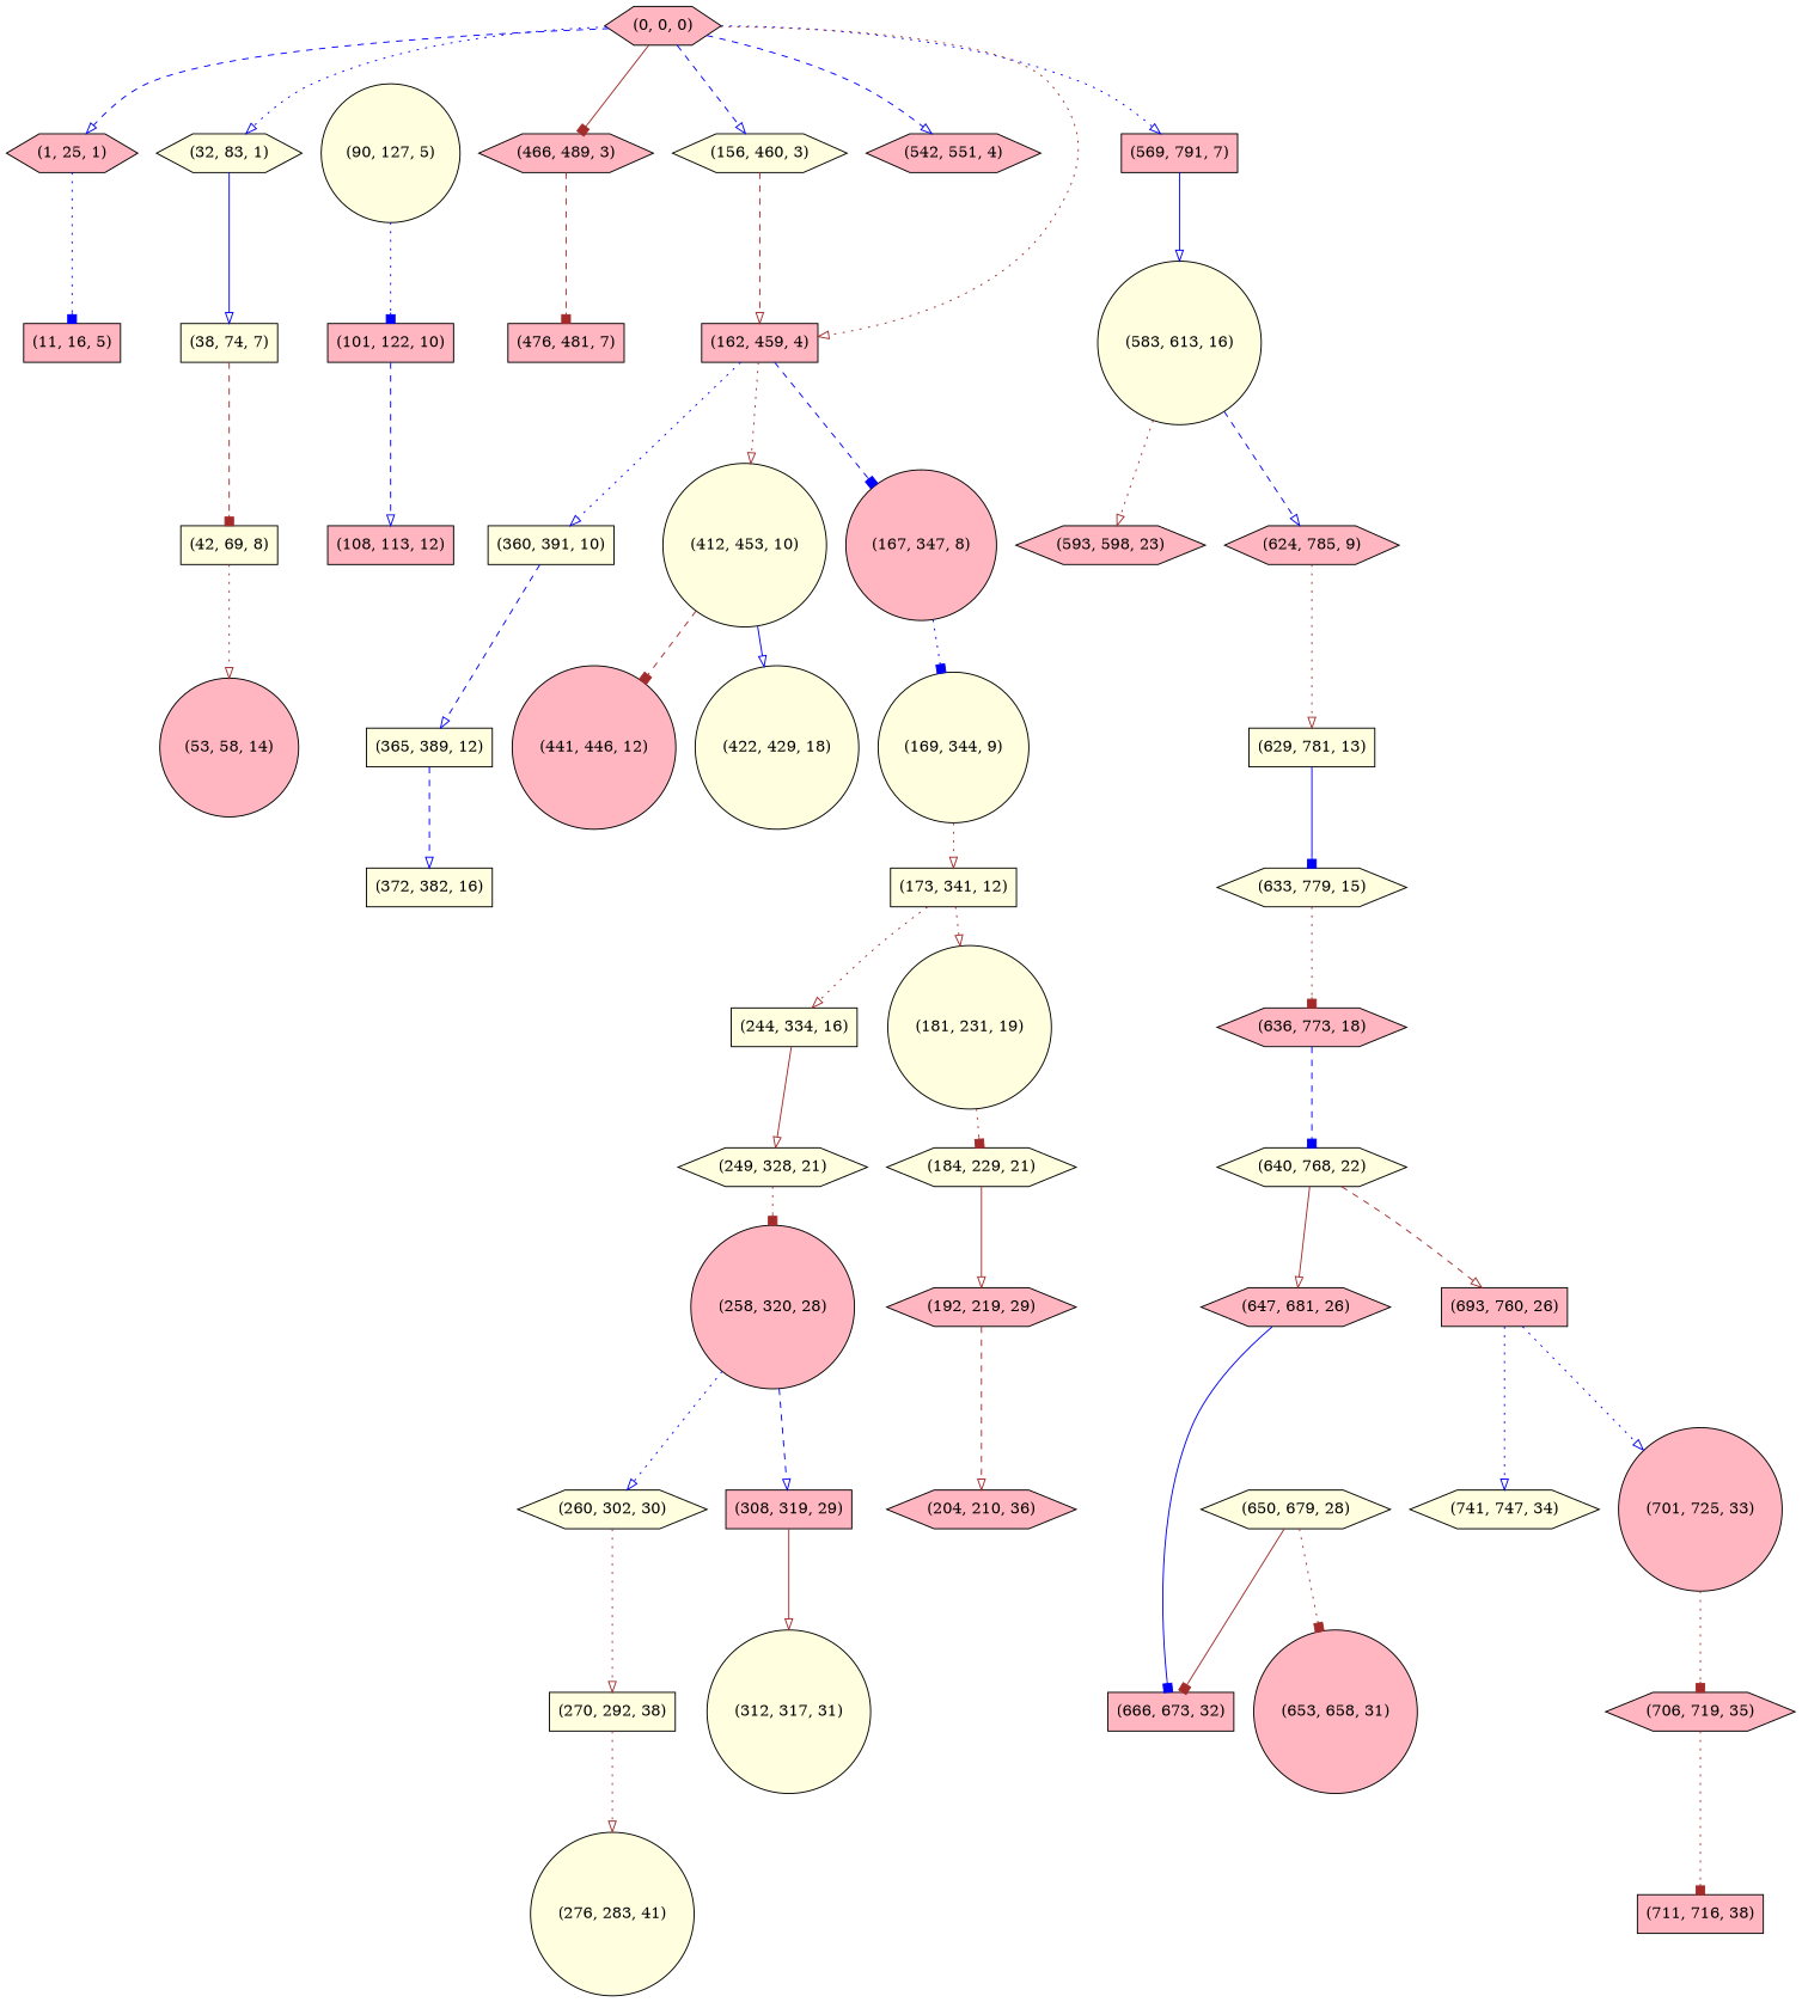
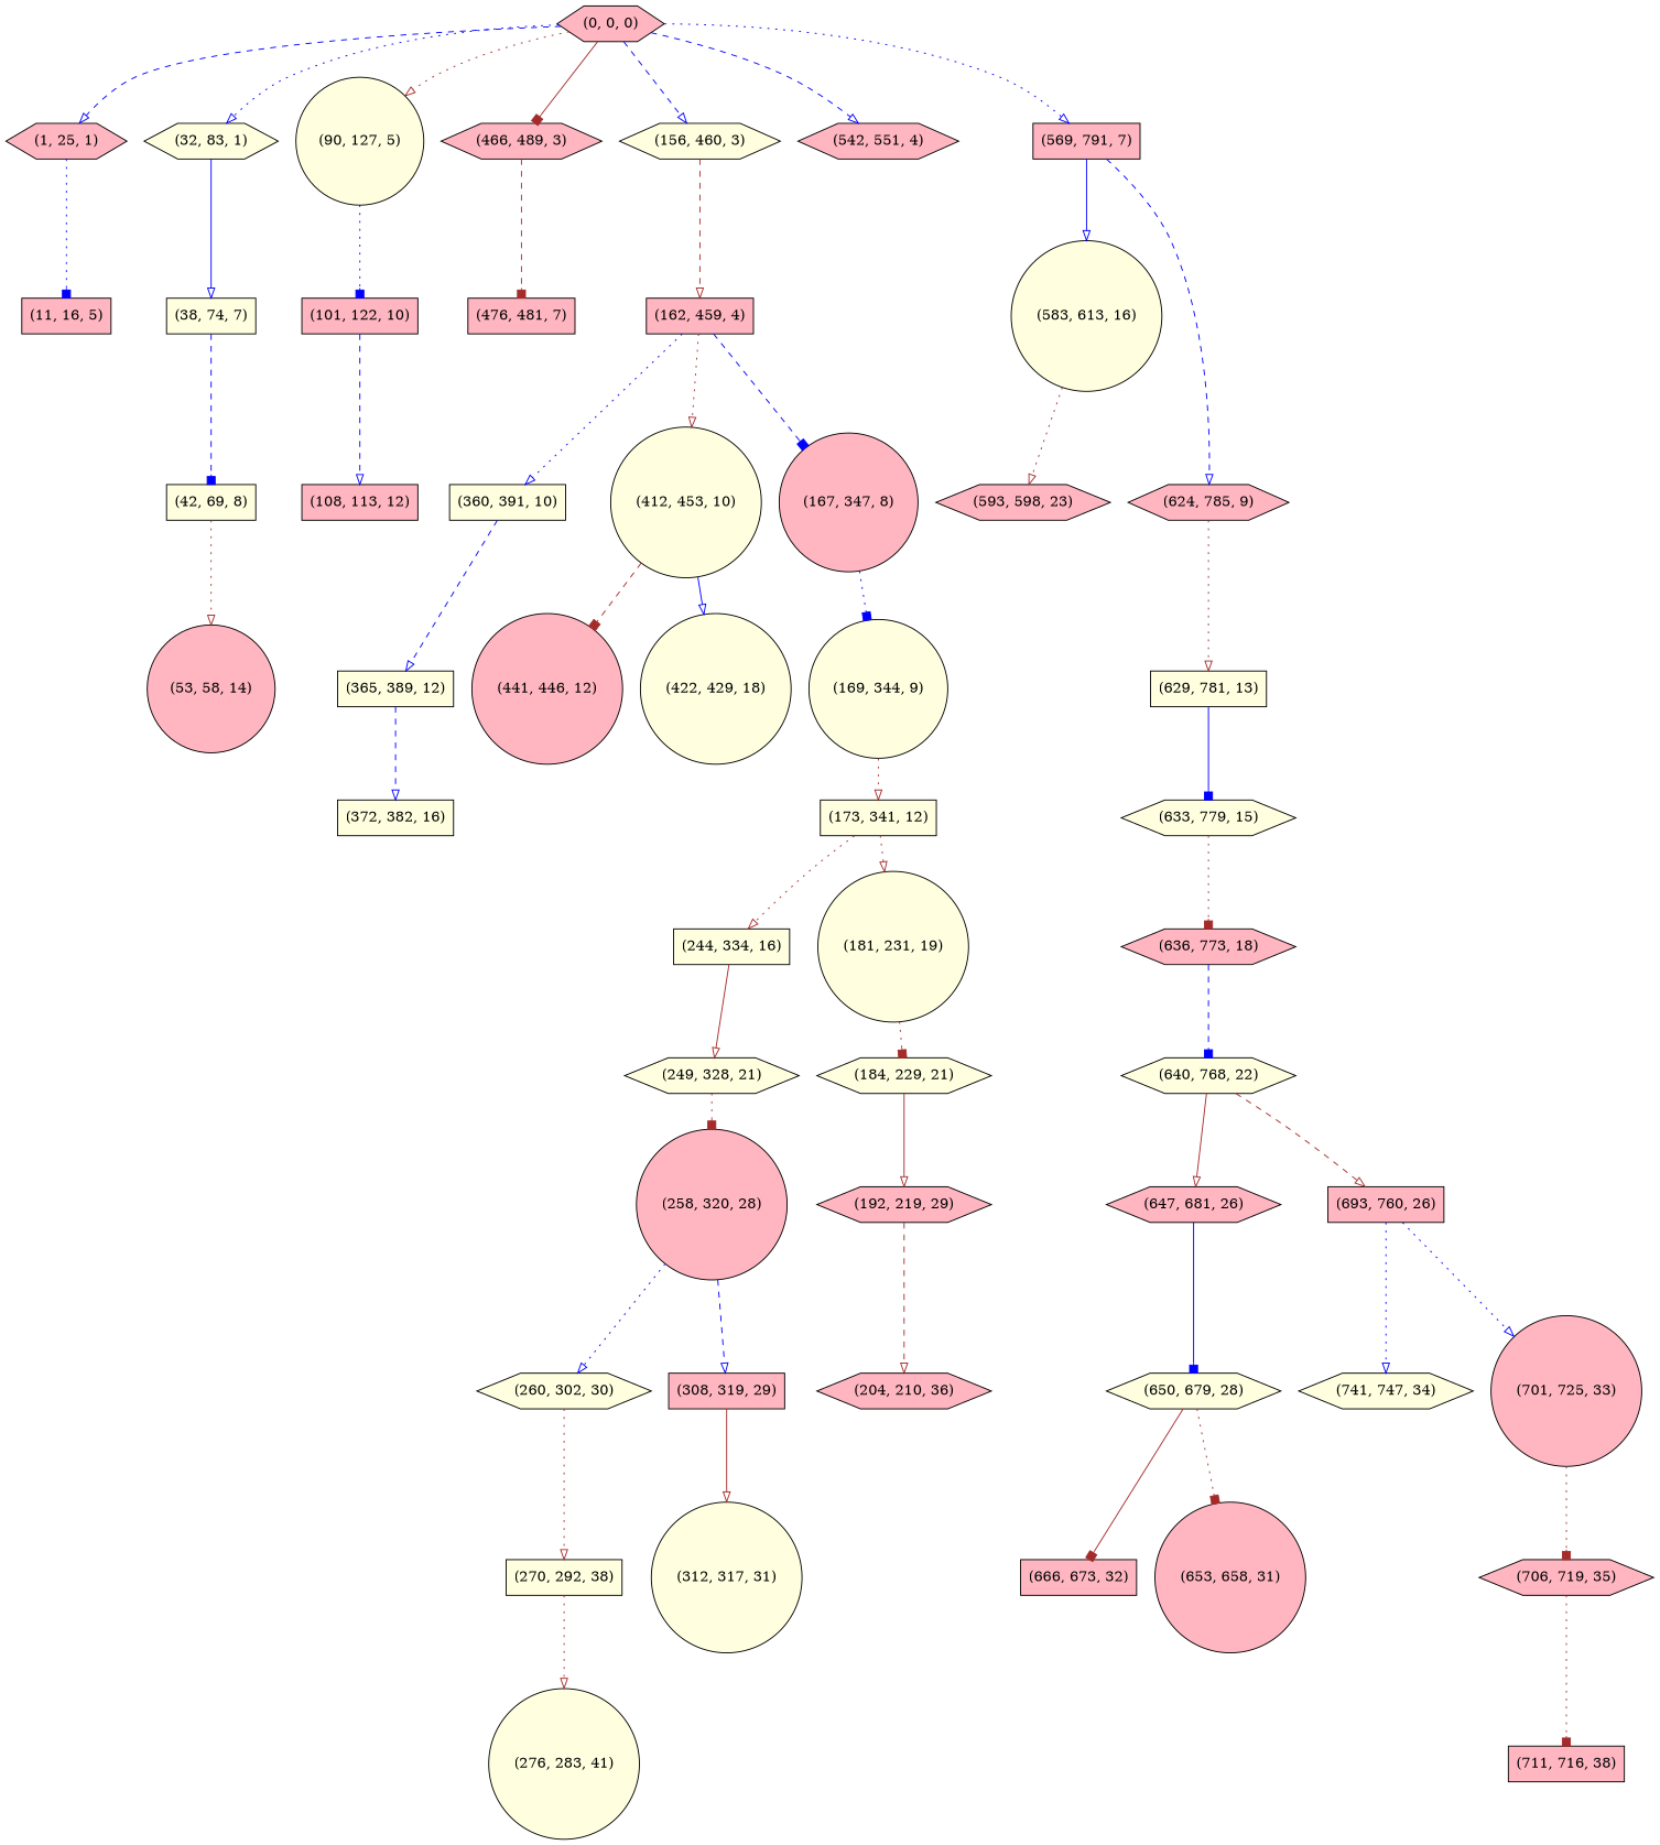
  digraph {
    node [fillcolor=lightpink shape=hexagon style=filled]
    edge [arrowhead=onormal color=brown style=dotted]
    "(0, 0, 0)"
    "(1, 25, 1)"
    "(32, 83, 1)" [fillcolor=lightyellow]
    "(90, 127, 5)" [fillcolor=lightyellow shape=circle]
    "(156, 460, 3)" [fillcolor=lightyellow]
    "(466, 489, 3)"
    "(542, 551, 4)"
    "(569, 791, 7)" [shape=box]
    "(11, 16, 5)" [shape=box]
    "(38, 74, 7)" [fillcolor=lightyellow shape=box]
    "(101, 122, 10)" [shape=box]
    "(162, 459, 4)" [shape=box]
    "(476, 481, 7)" [shape=box]
    "(583, 613, 16)" [fillcolor=lightyellow shape=circle]
    "(624, 785, 9)"
    "(42, 69, 8)" [fillcolor=lightyellow shape=box]
    "(53, 58, 14)" [shape=circle]
    "(108, 113, 12)" [shape=box]
    "(167, 347, 8)" [shape=circle]
    "(360, 391, 10)" [fillcolor=lightyellow shape=box]
    "(412, 453, 10)" [fillcolor=lightyellow shape=circle]
    "(169, 344, 9)" [fillcolor=lightyellow shape=circle]
    "(365, 389, 12)" [fillcolor=lightyellow shape=box]
    "(422, 429, 18)" [fillcolor=lightyellow shape=circle]
    "(441, 446, 12)" [shape=circle]
    "(173, 341, 12)" [fillcolor=lightyellow shape=box]
    "(181, 231, 19)" [fillcolor=lightyellow shape=circle]
    "(244, 334, 16)" [fillcolor=lightyellow shape=box]
    "(184, 229, 21)" [fillcolor=lightyellow]
    "(249, 328, 21)" [fillcolor=lightyellow]
    "(192, 219, 29)"
    "(204, 210, 36)"
    "(258, 320, 28)" [shape=circle]
    "(260, 302, 30)" [fillcolor=lightyellow]
    "(308, 319, 29)" [shape=box]
    "(270, 292, 38)" [fillcolor=lightyellow shape=box]
    "(312, 317, 31)" [fillcolor=lightyellow shape=circle]
    "(276, 283, 41)" [fillcolor=lightyellow shape=circle]
    "(372, 382, 16)" [fillcolor=lightyellow shape=box]
    "(593, 598, 23)"
    "(629, 781, 13)" [fillcolor=lightyellow shape=box]
    "(633, 779, 15)" [fillcolor=lightyellow]
    "(636, 773, 18)"
    "(640, 768, 22)" [fillcolor=lightyellow]
    "(647, 681, 26)"
    "(693, 760, 26)" [shape=box]
    "(650, 679, 28)" [fillcolor=lightyellow]
    "(701, 725, 33)" [shape=circle]
    "(741, 747, 34)" [fillcolor=lightyellow]
    "(653, 658, 31)" [shape=circle]
    "(666, 673, 32)" [shape=box]
    "(706, 719, 35)"
    "(711, 716, 38)" [shape=box]
    "(0, 0, 0)" -> "(1, 25, 1)" [color=blue style=dashed]
    "(0, 0, 0)" -> "(32, 83, 1)" [color=blue]
-   "(0, 0, 0)" -> "(162, 459, 4)"
+   "(0, 0, 0)" -> "(90, 127, 5)"
    "(0, 0, 0)" -> "(156, 460, 3)" [color=blue style=dashed]
    "(0, 0, 0)" -> "(466, 489, 3)" [arrowhead=box style=solid]
    "(0, 0, 0)" -> "(542, 551, 4)" [color=blue style=dashed]
    "(0, 0, 0)" -> "(569, 791, 7)" [color=blue]
    "(1, 25, 1)" -> "(11, 16, 5)" [arrowhead=box color=blue]
    "(32, 83, 1)" -> "(38, 74, 7)" [color=blue style=solid]
    "(90, 127, 5)" -> "(101, 122, 10)" [arrowhead=box color=blue]
    "(156, 460, 3)" -> "(162, 459, 4)" [style=dashed]
    "(466, 489, 3)" -> "(476, 481, 7)" [arrowhead=box style=dashed]
    "(569, 791, 7)" -> "(583, 613, 16)" [color=blue style=solid]
-   "(583, 613, 16)" -> "(624, 785, 9)" [color=blue style=dashed]
-   "(38, 74, 7)" -> "(42, 69, 8)" [arrowhead=box style=dashed]
+   "(569, 791, 7)" -> "(624, 785, 9)" [color=blue style=dashed]
+   "(38, 74, 7)" -> "(42, 69, 8)" [arrowhead=box color=blue style=dashed]
    "(101, 122, 10)" -> "(108, 113, 12)" [color=blue style=dashed]
    "(162, 459, 4)" -> "(167, 347, 8)" [arrowhead=box color=blue style=dashed]
    "(162, 459, 4)" -> "(360, 391, 10)" [color=blue]
    "(162, 459, 4)" -> "(412, 453, 10)"
    "(583, 613, 16)" -> "(593, 598, 23)"
    "(624, 785, 9)" -> "(629, 781, 13)"
    "(42, 69, 8)" -> "(53, 58, 14)"
    "(167, 347, 8)" -> "(169, 344, 9)" [arrowhead=box color=blue]
    "(360, 391, 10)" -> "(365, 389, 12)" [color=blue style=dashed]
    "(412, 453, 10)" -> "(422, 429, 18)" [color=blue style=solid]
    "(412, 453, 10)" -> "(441, 446, 12)" [arrowhead=box style=dashed]
    "(169, 344, 9)" -> "(173, 341, 12)"
    "(365, 389, 12)" -> "(372, 382, 16)" [color=blue style=dashed]
    "(173, 341, 12)" -> "(181, 231, 19)"
    "(173, 341, 12)" -> "(244, 334, 16)"
    "(181, 231, 19)" -> "(184, 229, 21)" [arrowhead=box]
    "(244, 334, 16)" -> "(249, 328, 21)" [style=solid]
    "(184, 229, 21)" -> "(192, 219, 29)" [style=solid]
    "(249, 328, 21)" -> "(258, 320, 28)" [arrowhead=box]
    "(192, 219, 29)" -> "(204, 210, 36)" [style=dashed]
    "(258, 320, 28)" -> "(260, 302, 30)" [color=blue]
    "(258, 320, 28)" -> "(308, 319, 29)" [color=blue style=dashed]
    "(260, 302, 30)" -> "(270, 292, 38)"
    "(308, 319, 29)" -> "(312, 317, 31)" [style=solid]
    "(270, 292, 38)" -> "(276, 283, 41)"
    "(629, 781, 13)" -> "(633, 779, 15)" [arrowhead=box color=blue style=solid]
    "(633, 779, 15)" -> "(636, 773, 18)" [arrowhead=box]
    "(636, 773, 18)" -> "(640, 768, 22)" [arrowhead=box color=blue style=dashed]
    "(640, 768, 22)" -> "(647, 681, 26)" [style=solid]
    "(640, 768, 22)" -> "(693, 760, 26)" [style=dashed]
-   "(647, 681, 26)" -> "(666, 673, 32)" [arrowhead=box color=blue style=solid]
+   "(647, 681, 26)" -> "(650, 679, 28)" [arrowhead=box color=blue style=solid]
    "(693, 760, 26)" -> "(701, 725, 33)" [color=blue]
    "(693, 760, 26)" -> "(741, 747, 34)" [color=blue]
    "(650, 679, 28)" -> "(653, 658, 31)" [arrowhead=box]
    "(650, 679, 28)" -> "(666, 673, 32)" [arrowhead=box style=solid]
    "(701, 725, 33)" -> "(706, 719, 35)" [arrowhead=box]
    "(706, 719, 35)" -> "(711, 716, 38)" [arrowhead=box]
  }
